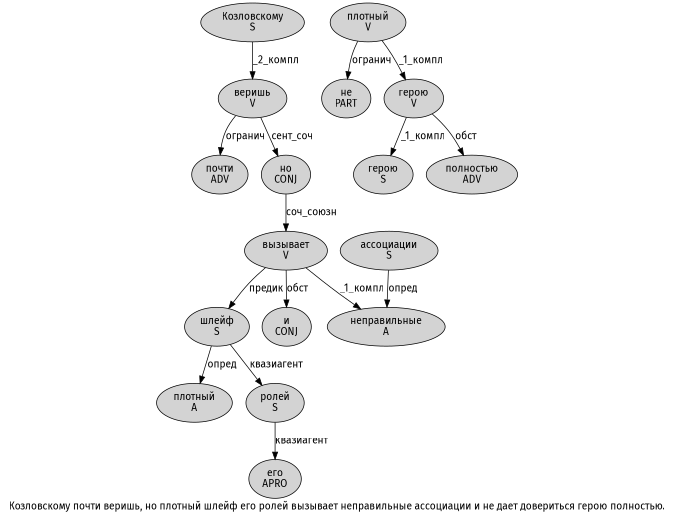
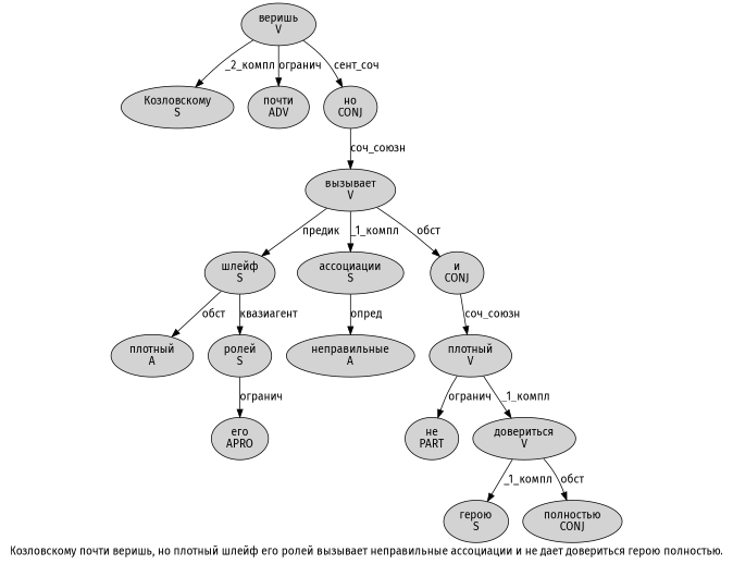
  digraph {
    fontname="Fira Sans"
    label="Козловскому почти веришь, но плотный шлейф его ролей вызывает неправильные ассоциации и не дает довериться герою полностью."
    node [fillcolor=lightgray fontname="Fira Sans" penwidth=1 shape=ellipse style=filled]
    edge [fontname="Fira Sans"]
    n1 [label="Козловскому\nS"]
    n2 [label="почти\nADV"]
    n3 [label="веришь\nV"]
    n4 [label="но\nCONJ"]
    n5 [label="вызывает\nV"]
    n6 [label="шлейф\nS"]
    n7 [label="ассоциации\nS"]
    n8 [label="и\nCONJ"]
    n9 [label="плотный\nA"]
    n10 [label="ролей\nS"]
    n11 [label="его\nAPRO"]
    n12 [label="неправильные\nA"]
    n13 [label="плотный\nV"]
    n14 [label="не\nPART"]
-   n15 [label="герою\nV"]
+   n15 [label="довериться\nV"]
    n16 [label="герою\nS"]
-   n17 [label="полностью\nADV"]
-   n1 -> n3 [label="_2_компл"]
+   n17 [label="полностью\nCONJ"]
+   n3 -> n1 [label="_2_компл"]
    n3 -> n2 [label="огранич"]
    n3 -> n4 [label="сент_соч"]
    n4 -> n5 [label="соч_союзн"]
    n5 -> n6 [label="предик"]
-   n5 -> n12 [label="_1_компл"]
+   n5 -> n7 [label="_1_компл"]
    n5 -> n8 [label="обст"]
-   n6 -> n9 [label="опред"]
+   n6 -> n9 [label="обст"]
    n6 -> n10 [label="квазиагент"]
    n7 -> n12 [label="опред"]
-   n10 -> n11 [label="квазиагент"]
+   n8 -> n13 [label="соч_союзн"]
+   n10 -> n11 [label="огранич"]
    n13 -> n14 [label="огранич"]
    n13 -> n15 [label="_1_компл"]
    n15 -> n16 [label="_1_компл"]
    n15 -> n17 [label="обст"]
  }
